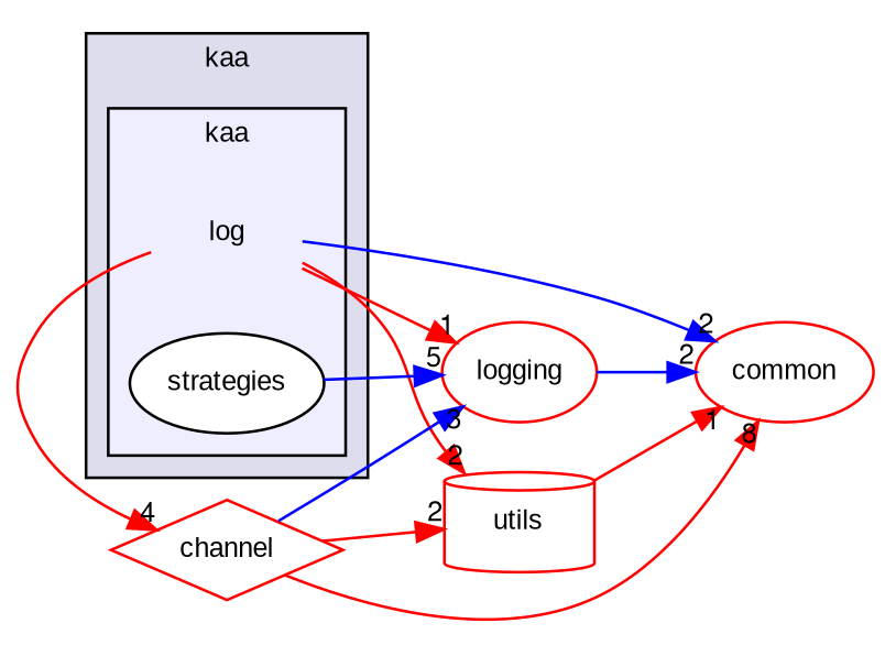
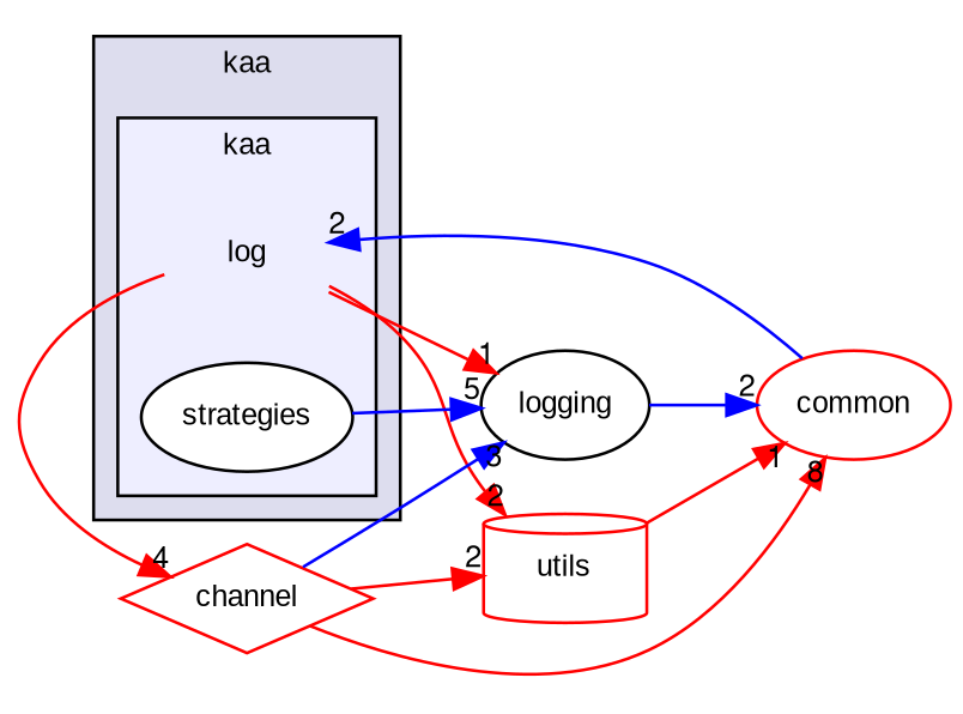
  digraph {
    compound=true
    fontname="Liberation Sans"
    rankdir=LR
    node [fontname="Liberation Sans" fontsize=10 shape=ellipse color=red]
    edge [color=red fontname="Liberation Sans" headlabel=2 labeldistance=1.5 labelfontname=FreeSans labelfontsize=10]
    n1 [label=log shape=plaintext color=""]
    n2 [color=black fillcolor=white label=strategies style=filled]
    n3 [label=channel shape=diamond]
    n4 [label=common]
    n5 [label=utils shape=cylinder]
-   n6 [label=logging]
+   n6 [label=logging color=""]
    subgraph cluster_1 {
      bgcolor="#ddddee"
      fontsize=10
      label=kaa
      pencolor=black
      subgraph cluster_2 {
        bgcolor="#eeeeff"
        fontsize=10
        label=kaa
        pencolor=black
        n1
        n2
      }
    }
    n1 -> n3 [headlabel=4]
-   n1 -> n4 [color=blue]
+   n4 -> n1 [color=blue]
    n1 -> n5
    n1 -> n6 [headlabel=1]
    n2 -> n6 [color=blue headlabel=5]
    n3 -> n4 [headlabel=8]
    n3 -> n5
    n3 -> n6 [color=blue headlabel=3]
    n5 -> n4 [headlabel=1]
    n6 -> n4 [color=blue]
  }
